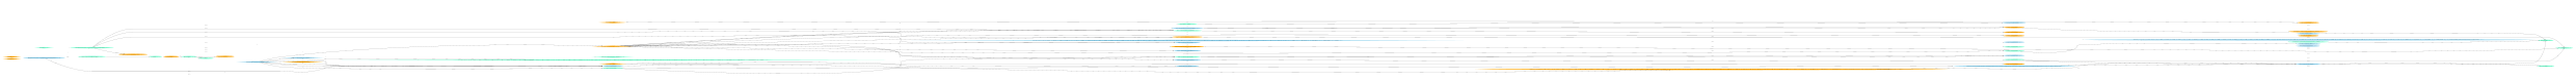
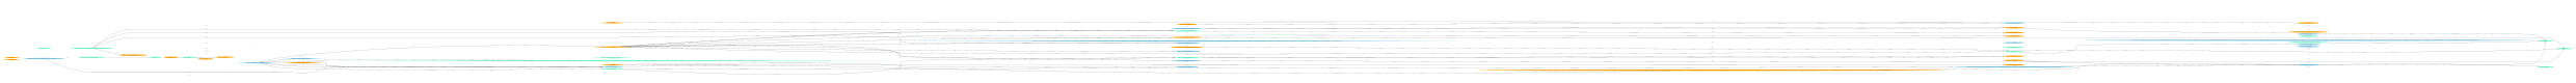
  digraph {
    fontname="Roboto Mono"
    rankdir=LR
    node [color=brown fillcolor=orange fontname="Roboto Mono" shape=ellipse style=filled]
    edge [fontname="Roboto Mono" style=bold]
    n1 [color=darkorange fillcolor=skyblue label="_localctx = new SubqueryExpressionContext(_localctx)@@@55@@@['0', '0', '1']"]
    n2 [color=red label="enterOuterAlt(_localctx,6)@@@56@@@['0', '0', '1']"]
    n3 [color=black fillcolor=aquamarine label="return _localctx@@@94@@@['0', '0', '1']"]
    n4 [label="{setState(576)match(T__0)setState(577)query()setState(578)match(T__1)}@@@57@@@['0', '0', '1']"]
-   n5 [label="{setState(568)constant()}@@@26@@@['0', '0', '1']"]
+   n5 [fillcolor=aquamarine label="{setState(568)constant()}@@@26@@@['0', '0', '1']"]
    n6 [color=darkorange fillcolor=aquamarine label="{exitRule()}@@@91@@@['0', '0', '1']"]
    n7 [fillcolor=skyblue label="enterOuterAlt(_localctx,1)@@@10@@@['1', '1', '0']"]
    n8 [fillcolor=aquamarine label="_localctx = new CastContext(_localctx)@@@10@@@['0', '0', '1']"]
    n9 [color=darkorange label="{setState(728)_la = _input.LA(1)if ((((_la) & ~0x3f) == 0 && ((1L << _la) & ((1L << ANALYZE) | (1L << ANALYZED) | (1L << CATALOGS) | (1L << COLUMNS) | (1L << DAY) | (1L << DEBUG) | (1L << EXECUTABLE) | (1L << EXPLAIN) | (1L << FIRST) | (1L << FORMAT) | (1L << FUNCTIONS) | (1L << GRAPHVIZ) | (1L << HOUR) | (1L << INTERVAL) | (1L << LAST) | (1L << LIMIT) | (1L << MAPPED) | (1L << MINUTE) | (1L << MONTH) | (1L << OPTIMIZED))) != 0) || ((((_la - 65)) & ~0x3f) == 0 && ((1L << (_la - 65)) & ((1L << (PARSED - 65)) | (1L << (PHYSICAL - 65)) | (1L << (PLAN - 65)) | (1L << (RLIKE - 65)) | (1L << (QUERY - 65)) | (1L << (SCHEMAS - 65)) | (1L << (SECOND - 65)) | (1L << (SHOW - 65)) | (1L << (SYS - 65)) | (1L << (TABLES - 65)) | (1L << (TEXT - 65)) | (1L << (TYPE - 65)) | (1L << (TYPES - 65)) | (1L << (VERIFY - 65)) | (1L << (YEAR - 65)) | (1L << (IDENTIFIER - 65)) | (1L << (DIGIT_IDENTIFIER - 65)) | (1L << (QUOTED_IDENTIFIER - 65)) | (1L << (BACKQUOTED_IDENTIFIER - 65)))) != 0)) {{setState(725)((TableIdentifierContext)_localctx).catalog = identifier()setState(726)match(T__3)}}setState(730)match(TABLE_IDENTIFIER)}@@@11@@@['1', '1', '0']"]
-   n10 [fillcolor=skyblue label="enterOuterAlt(_localctx,1)@@@11@@@['0', '0', '1']"]
+   n10 [label="enterOuterAlt(_localctx,1)@@@11@@@['0', '0', '1']"]
    n11 [fillcolor=skyblue label="{setState(575)functionExpression()}@@@50@@@['1', '1', '1']"]
    n12 [color=red fillcolor=aquamarine label="return _localctx@@@53@@@['1', '1', '0']"]
    n13 [color=darkorange fillcolor=skyblue label="_localctx = new FunctionContext(_localctx)@@@48@@@['0', '0', '1']"]
-   n14 [fillcolor=aquamarine label="enterOuterAlt(_localctx,5)@@@49@@@['0', '0', '1']"]
+   n14 [label="enterOuterAlt(_localctx,5)@@@49@@@['0', '0', '1']"]
    n15 [color=red fillcolor=skyblue label="{setState(567)extractExpression()}@@@19@@@['0', '0', '1']"]
    n16 [fillcolor=skyblue label="getInterpreter().adaptivePredict(_input,93,_ctx)@@@30@@@['1', '0', '0']" shape=diamond]
    n17 [color=black fillcolor=aquamarine label="getInterpreter().adaptivePredict(_input,95,_ctx)@@@30@@@['0', '1', '0']" shape=diamond]
    n18 [label="enterOuterAlt(_localctx,3)@@@25@@@['0', '0', '1']"]
    n19 [color=darkorange label="getInterpreter().adaptivePredict(_input,77,_ctx)@@@9@@@['0', '0', '1']" shape=diamond]
    n20 [color=darkorange fillcolor=skyblue label="(((_la) & ~0x3f) == 0 && ((1L << _la) & ((1L << ANALYZE) | (1L << ANALYZED) | (1L << CATALOGS) | (1L << COLUMNS) | (1L << DAY) | (1L << DEBUG) | (1L << EXECUTABLE) | (1L << EXPLAIN) | (1L << FIRST) | (1L << FORMAT) | (1L << FUNCTIONS) | (1L << GRAPHVIZ) | (1L << HOUR) | (1L << INTERVAL) | (1L << LAST) | (1L << LIMIT) | (1L << MAPPED) | (1L << MINUTE) | (1L << MONTH) | (1L << OPTIMIZED))) != 0) || ((((_la - 65)) & ~0x3f) == 0 && ((1L << (_la - 65)) & ((1L << (PARSED - 65)) | (1L << (PHYSICAL - 65)) | (1L << (PLAN - 65)) | (1L << (RLIKE - 65)) | (1L << (QUERY - 65)) | (1L << (SCHEMAS - 65)) | (1L << (SECOND - 65)) | (1L << (SHOW - 65)) | (1L << (SYS - 65)) | (1L << (TABLES - 65)) | (1L << (TEXT - 65)) | (1L << (TYPE - 65)) | (1L << (TYPES - 65)) | (1L << (VERIFY - 65)) | (1L << (YEAR - 65)) | (1L << (IDENTIFIER - 65)) | (1L << (DIGIT_IDENTIFIER - 65)) | (1L << (QUOTED_IDENTIFIER - 65)) | (1L << (BACKQUOTED_IDENTIFIER - 65)))) != 0)@@@36@@@['0', '0', '1']" shape=diamond]
    n21 [color=darkorange label="_localctx = new ConstantDefaultContext(_localctx)@@@24@@@['0', '0', '1']"]
    n22 [fillcolor=aquamarine label="_localctx = new DereferenceContext(_localctx)@@@66@@@['0', '0', '1']"]
    n23 [color=darkorange fillcolor=skyblue label="_localctx = new ExtractContext(_localctx)@@@17@@@['0', '0', '1']"]
    n24 [color=black fillcolor=aquamarine label="enterOuterAlt(_localctx,2)@@@18@@@['0', '0', '1']"]
    n25 [color=black fillcolor=skyblue label="enterOuterAlt(_localctx,4)@@@32@@@['0', '0', '1']"]
    n26 [color=black label="enterOuterAlt(_localctx,7)@@@67@@@['0', '0', '1']"]
    n27 [color=red label="_localctx = new ParenthesizedExpressionContext(_localctx)@@@73@@@['0', '0', '1']"]
    n28 [color=black fillcolor=aquamarine label="enterOuterAlt(_localctx,8)@@@74@@@['0', '0', '1']"]
    n29 [color=red fillcolor=skyblue label="_localctx = new StarContext(_localctx)@@@31@@@['0', '0', '1']"]
    n30 [color=darkorange fillcolor=skyblue label="{setState(566)castExpression()}@@@12@@@['0', '0', '1']"]
    n31 [color=black fillcolor=skyblue label="{setState(572)_la = _input.LA(1)if ((((_la) & ~0x3f) == 0 && ((1L << _la) & ((1L << ANALYZE) | (1L << ANALYZED) | (1L << CATALOGS) | (1L << COLUMNS) | (1L << DAY) | (1L << DEBUG) | (1L << EXECUTABLE) | (1L << EXPLAIN) | (1L << FIRST) | (1L << FORMAT) | (1L << FUNCTIONS) | (1L << GRAPHVIZ) | (1L << HOUR) | (1L << INTERVAL) | (1L << LAST) | (1L << LIMIT) | (1L << MAPPED) | (1L << MINUTE) | (1L << MONTH) | (1L << OPTIMIZED))) != 0) || ((((_la - 65)) & ~0x3f) == 0 && ((1L << (_la - 65)) & ((1L << (PARSED - 65)) | (1L << (PHYSICAL - 65)) | (1L << (PLAN - 65)) | (1L << (RLIKE - 65)) | (1L << (QUERY - 65)) | (1L << (SCHEMAS - 65)) | (1L << (SECOND - 65)) | (1L << (SHOW - 65)) | (1L << (SYS - 65)) | (1L << (TABLES - 65)) | (1L << (TEXT - 65)) | (1L << (TYPE - 65)) | (1L << (TYPES - 65)) | (1L << (VERIFY - 65)) | (1L << (YEAR - 65)) | (1L << (IDENTIFIER - 65)) | (1L << (DIGIT_IDENTIFIER - 65)) | (1L << (QUOTED_IDENTIFIER - 65)) | (1L << (BACKQUOTED_IDENTIFIER - 65)))) != 0)) {{setState(569)qualifiedName()setState(570)match(DOT)}}setState(574)match(ASTERISK)}@@@33@@@['0', '0', '1']"]
    n32 [color=red fillcolor=skyblue label="{setState(580)qualifiedName()}@@@68@@@['0', '0', '1']"]
    n33 [color=black fillcolor=aquamarine label="{setState(581)match(T__0)setState(582)expression()setState(583)match(T__1)}@@@75@@@['0', '0', '1']"]
    n34 [label="_errHandler.recover(this,re)@@@89@@@['0', '0', '1']"]
    n35 [color=darkorange label="getInterpreter().adaptivePredict(_input,96,_ctx)@@@9@@@['0', '1', '0']" shape=diamond]
    n36 [fillcolor=aquamarine label="enterOuterAlt(_localctx,2)@@@26@@@['1', '1', '0']"]
    n37 [fillcolor=aquamarine label="(((_la) & ~0x3f) == 0 && ((1L << _la) & ((1L << ANALYZE) | (1L << ANALYZED) | (1L << CATALOGS) | (1L << COLUMNS) | (1L << DAY) | (1L << DEBUG) | (1L << EXECUTABLE) | (1L << EXPLAIN) | (1L << FIRST) | (1L << FORMAT) | (1L << FUNCTIONS) | (1L << GRAPHVIZ) | (1L << HOUR) | (1L << INTERVAL) | (1L << LAST) | (1L << LIMIT) | (1L << MAPPED) | (1L << MINUTE) | (1L << MONTH) | (1L << OPTIMIZED))) != 0) || ((((_la - 65)) & ~0x3f) == 0 && ((1L << (_la - 65)) & ((1L << (PARSED - 65)) | (1L << (PHYSICAL - 65)) | (1L << (PLAN - 65)) | (1L << (RLIKE - 65)) | (1L << (QUERY - 65)) | (1L << (SCHEMAS - 65)) | (1L << (SECOND - 65)) | (1L << (SHOW - 65)) | (1L << (SYS - 65)) | (1L << (TABLES - 65)) | (1L << (TEXT - 65)) | (1L << (TYPE - 65)) | (1L << (TYPES - 65)) | (1L << (VERIFY - 65)) | (1L << (YEAR - 65)) | (1L << (IDENTIFIER - 65)) | (1L << (DIGIT_IDENTIFIER - 65)) | (1L << (QUOTED_IDENTIFIER - 65)) | (1L << (BACKQUOTED_IDENTIFIER - 65)))) != 0)@@@14@@@['1', '1', '0']" shape=diamond]
    n38 [color=red fillcolor=skyblue label="{setState(734)_errHandler.sync(this)switch (getInterpreter().adaptivePredict(_input,95,_ctx)) {case 1:{setState(731)((TableIdentifierContext)_localctx).catalog = identifier()setState(732)match(T__3)}breaksetState(736)((TableIdentifierContext)_localctx).name = identifier()}@@@27@@@['1', '1', '0']"]
    n39 [color=darkorange label="tableIdentifier['1', '0', '0']" shape=diamond]
    n40 [fillcolor=skyblue label="TableIdentifierContext _localctx = new TableIdentifierContext(_ctx,getState())@@@3@@@['1', '1', '0']"]
    n41 [color=black fillcolor=aquamarine label="PrimaryExpressionContext _localctx = new PrimaryExpressionContext(_ctx,getState())@@@3@@@['0', '0', '1']"]
    n42 [color=black fillcolor=aquamarine label="enterRule(_localctx,94,RULE_tableIdentifier)@@@4@@@['1', '1', '0']"]
    n43 [color=black fillcolor=skyblue label="getInterpreter().adaptivePredict(_input,94,_ctx)@@@9@@@['1', '0', '0']" shape=diamond]
    n44 [color=black label="enterRule(_localctx,60,RULE_primaryExpression)@@@4@@@['0', '0', '1']"]
    n45 [fillcolor=aquamarine label="int _la@@@5@@@['1', '1', '1']"]
    n46 [fillcolor=skyblue label="_errHandler.reportError(this,re)@@@47@@@['1', '1', '0']"]
    n47 [color=red label="_errHandler.recover(this,re)@@@48@@@['1', '1', '0']"]
    n48 [color=red fillcolor=aquamarine label="setState(585)@@@7@@@['0', '0', '1']"]
    n49 [color=black label="setState(731)@@@7@@@['1', '0', '0']"]
    n50 [color=red label="tableIdentifier['0', '1', '0']" shape=diamond]
    n51 [label="_errHandler.sync(this)@@@8@@@['1', '1', '1']"]
-   n52 [color=red fillcolor=aquamarine label="setState(737)@@@7@@@['0', '1', '0']"]
+   n52 [color=red label="setState(737)@@@7@@@['0', '1', '0']"]
    n53 [fillcolor=aquamarine label="primaryExpression['0', '0', '1']" shape=diamond]
    n54 [label="RecognitionException re@@@86@@@['0', '0', '1']" shape=diamond]
    n55 [color=red fillcolor=skyblue label="_errHandler.reportError(this,re)@@@88@@@['0', '0', '1']"]
-   n56 [fillcolor=aquamarine label="_localctx.exception = re@@@87@@@['0', '0', '1']"]
+   n56 [label="_localctx.exception = re@@@87@@@['0', '0', '1']"]
    n57 [label="RecognitionException re@@@45@@@['1', '1', '0']" shape=diamond]
    n1 -> n2 [label=_localctx]
    n1 -> n2
    n1 -> n3 [label=_localctx style=dashed]
    n2 -> n4
    n4 -> n6 [style=dashed]
    n5 -> n6 [style=solid]
    n6 -> n3 [style=dashed]
    n7 -> n8 [label=0 style=dashed]
    n7 -> n9
    n8 -> n3 [label=_localctx style=solid]
    n8 -> n10
    n8 -> n10 [label=_localctx]
    n9 -> n11
    n9 -> n12 [label=_localctx style=dashed]
    n10 -> n30 [style=solid]
    n11 -> n6
    n11 -> n12
    n13 -> n3 [label=_localctx]
    n13 -> n14 [style=solid]
    n13 -> n14 [label=_localctx style=dashed]
    n14 -> n11
    n15 -> n6 [style=dashed]
    n16 -> n17 [label=0 style=solid]
    n18 -> n5 [style=dashed]
    n19 -> n1 [style=solid]
    n19 -> n1 [label=true style=solid]
    n19 -> n2 [label=true style=solid]
    n19 -> n8
    n19 -> n8 [label=true]
    n19 -> n10 [label=true style=solid]
    n19 -> n13 [label=true style=solid]
    n19 -> n13 [style=solid]
    n19 -> n14 [label=true style=dashed]
    n19 -> n18 [label=true]
    n19 -> n20 [label=true style=dashed]
    n19 -> n21 [label=true style=solid]
    n19 -> n21
    n19 -> n22
    n19 -> n22 [label=true]
    n19 -> n23 [label=true]
    n19 -> n23 [style=solid]
    n19 -> n24 [label=true]
    n19 -> n25 [label=true style=dashed]
    n19 -> n26 [label=true style=dashed]
    n19 -> n27 [label=true style=dashed]
    n19 -> n27 [style=solid]
    n19 -> n28 [label=true style=solid]
    n19 -> n29 [style=dashed]
    n19 -> n29 [label=true]
    n21 -> n3 [label=_localctx]
    n21 -> n18 [label=_localctx style=dashed]
    n21 -> n18 [style=solid]
    n22 -> n3 [label=_localctx style=solid]
    n22 -> n26 [label=_localctx]
    n22 -> n26 [style=solid]
    n23 -> n3 [label=_localctx style=dashed]
    n23 -> n24 [style=solid]
    n23 -> n24 [label=_localctx style=solid]
    n24 -> n15
    n25 -> n31 [style=solid]
    n26 -> n32 [style=solid]
    n27 -> n3 [label=_localctx]
    n27 -> n28 [label=_localctx style=dashed]
    n27 -> n28 [style=solid]
    n28 -> n33 [style=solid]
    n29 -> n3 [label=_localctx style=dashed]
    n29 -> n25 [style=dashed]
    n29 -> n25 [label=_localctx style=solid]
    n30 -> n6 [style=dashed]
    n31 -> n6 [style=dashed]
    n32 -> n6
    n33 -> n6
    n34 -> n6 [style=solid]
    n35 -> n7
    n35 -> n7 [label=true style=solid]
    n35 -> n17 [label=true style=dashed]
    n35 -> n36 [style=solid]
    n35 -> n36 [label=true style=solid]
    n35 -> n37 [label=true style=solid]
    n36 -> n13 [label=0]
    n36 -> n38
    n38 -> n11
    n38 -> n12 [label=_localctx style=dashed]
    n39 -> n40 [style=dashed]
    n40 -> n7 [label=_localctx]
    n40 -> n36 [label=_localctx style=dashed]
    n40 -> n41 [label=0 style=dashed]
    n40 -> n42 [label=_localctx style=solid]
    n40 -> n42 [style=dashed]
    n41 -> n1 [label=_localctx style=solid]
    n41 -> n8 [label=_localctx style=dashed]
    n41 -> n13 [label=_localctx style=solid]
    n41 -> n21 [label=_localctx]
    n41 -> n22 [label=_localctx]
    n41 -> n23 [label=_localctx style=dashed]
    n41 -> n27 [label=_localctx style=solid]
    n41 -> n29 [label=_localctx]
    n41 -> n44 [label=_localctx]
    n41 -> n44 [style=dashed]
    n42 -> n44 [label=0 style=dashed]
    n42 -> n45
    n43 -> n7 [label=true]
    n43 -> n7
    n43 -> n16 [label=true]
    n43 -> n19 [label=0]
    n43 -> n35 [label=0 style=solid]
    n43 -> n36 [label=true]
    n43 -> n36 [style=solid]
    n43 -> n37 [label=true]
    n44 -> n45 [style=solid]
    n45 -> n9 [label=_la style=dashed]
    n45 -> n31 [label=_la style=solid]
    n45 -> n48 [style=dashed]
    n45 -> n49 [style=dashed]
    n46 -> n47 [style=solid]
    n47 -> n11 [style=solid]
    n48 -> n51
    n48 -> n52
    n49 -> n48 [label=_la]
    n49 -> n51 [style=dashed]
    n49 -> n52 [label=0 style=solid]
    n50 -> n40 [style=dashed]
    n51 -> n19 [style=dashed]
    n51 -> n35 [style=solid]
    n51 -> n43 [style=dashed]
    n52 -> n51 [style=solid]
    n53 -> n41 [style=solid]
    n54 -> n34 [label=true]
    n54 -> n55 [label=true style=dashed]
    n54 -> n56 [label=true style=dashed]
    n54 -> n56 [style=solid]
    n55 -> n34 [style=solid]
    n56 -> n55
    n57 -> n46 [label=true]
    n57 -> n47 [label=true]
  }
